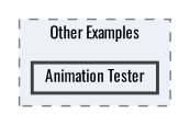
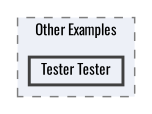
  digraph {
    compound=true
    fontname=Oswald
-   n1 [color=grey25 fillcolor="#edf0f7" fontname=Oswald fontsize=10 height=0.2 label="Animation Tester" shape=box style="filled,bold" width=0.4]
+   n1 [color=grey25 fillcolor="#edf0f7" fontname=Oswald fontsize=10 height=0.2 label="Tester Tester" shape=box style="filled,bold" width=0.4]
    subgraph cluster_1 {
      bgcolor="#edf0f7"
      fontsize=10
      label="Other Examples"
      pencolor=grey50
      style="filled,dashed"
      n1
    }
  }
